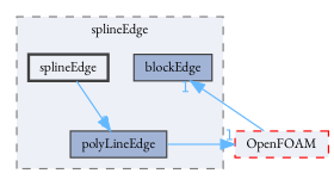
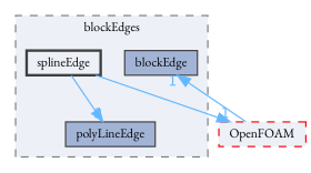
  digraph {
    compound=true
    fontname="EB Garamond"
    node [color=grey25 fillcolor="#a2b4d6" fontname="EB Garamond" fontsize=10 shape=box style=filled]
    edge [color=steelblue1 fontcolor=steelblue1 fontname="EB Garamond" fontsize=10 headlabel=1 labeldistance=1.5 labelfontname=Helvetica labelfontsize=10]
    n1 [height=0.2 label=polyLineEdge width=0.4]
    n2 [height=0.2 label=blockEdge width=0.4]
    n3 [fillcolor="#edf0f7" height=0.2 label=splineEdge style="filled,bold" width=0.4]
    n4 [color=red fillcolor="#edf0f7" height=0.2 label=OpenFOAM style="filled,dashed" width=0.4]
    subgraph cluster_1 {
      bgcolor="#edf0f7"
      fontsize=10
-     label=splineEdge
+     label=blockEdges
      pencolor=grey50
      style="filled,dashed"
      n1
      n2
      n3
    }
    n3 -> n1 [headlabel=2]
-   n1 -> n4
+   n3 -> n4
    n4 -> n2
  }
